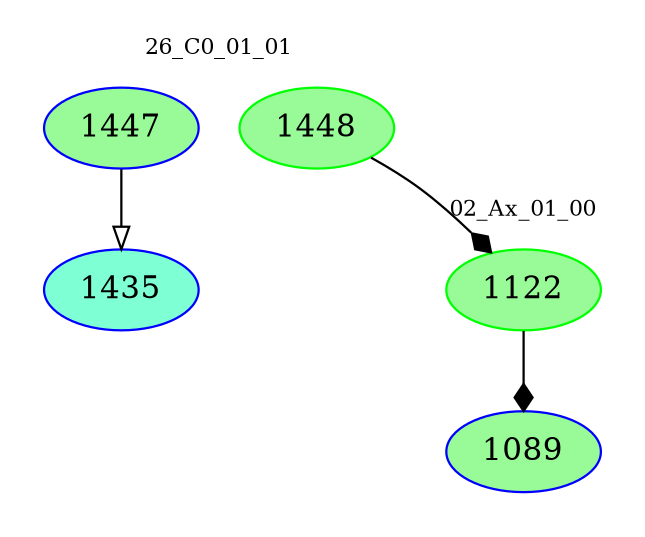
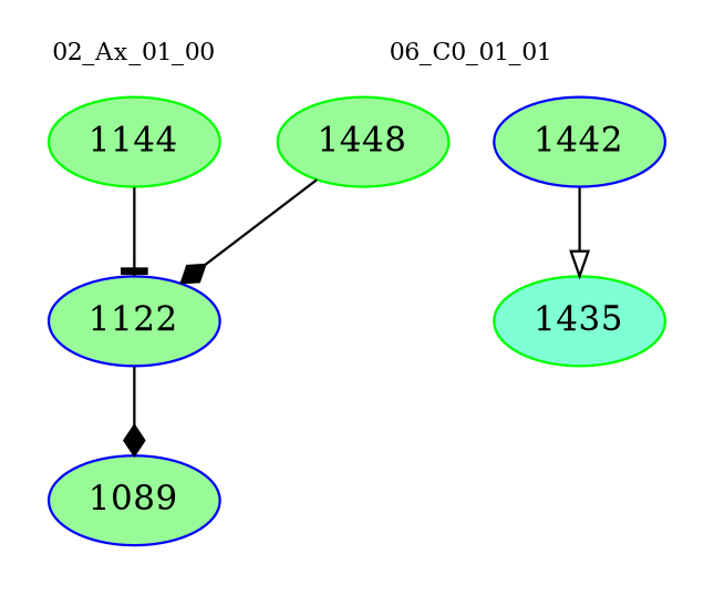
  digraph {
    node [color=green fillcolor=palegreen style=filled]
    edge [arrowhead=diamond color=black]
-   n2 [label=1122]
+   n1 [label=1144]
+   n2 [color=blue label=1122]
    n3 [color=blue label=1089]
    n4 [label=1448]
-   n5 [color=blue label=1447]
-   n6 [color=blue fillcolor=aquamarine label=1435]
+   n5 [color=blue label=1442]
+   n6 [fillcolor=aquamarine label=1435]
    subgraph cluster_1 {
      color=white
      fontsize=10
      label="02_Ax_01_00"
+     n1
      n2
      n3
    }
    subgraph cluster_2 {
      color=white
      fontsize=10
-     label="26_C0_01_01"
+     label="06_C0_01_01"
      n4
      n5
      n6
    }
+   n1 -> n2 [arrowhead=tee]
    n2 -> n3
    n4 -> n2
    n5 -> n6 [arrowhead=onormal]
  }
